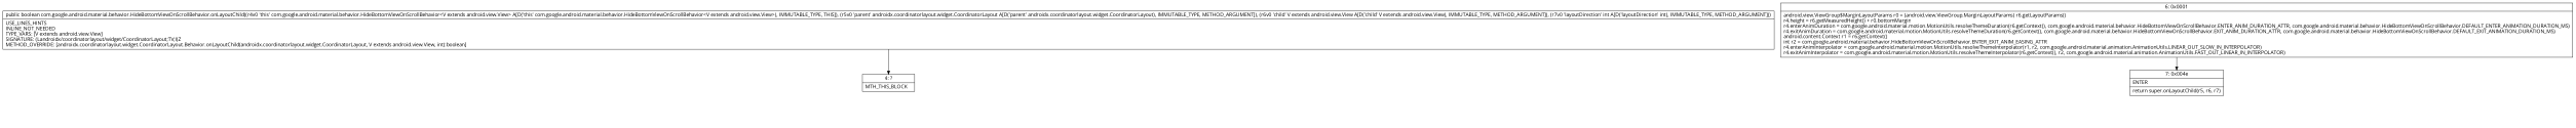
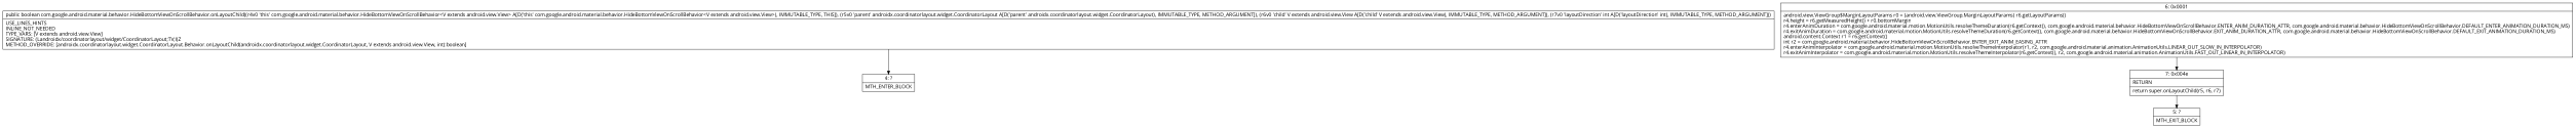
  digraph {
    fontname="Open Sans"
    node [fontname="Open Sans" shape=record]
    edge [fontname="Open Sans"]
-   n1 [label="{4\:\ ?|MTH_THIS_BLOCK\l}"]
+   n1 [label="{4\:\ ?|MTH_ENTER_BLOCK\l}"]
    n2 [label="{6\:\ 0x0001|android.view.ViewGroup$MarginLayoutParams r0 = (android.view.ViewGroup.MarginLayoutParams) r6.getLayoutParams()\lr4.height = r6.getMeasuredHeight() + r0.bottomMargin\lr4.enterAnimDuration = com.google.android.material.motion.MotionUtils.resolveThemeDuration(r6.getContext(), com.google.android.material.behavior.HideBottomViewOnScrollBehavior.ENTER_ANIM_DURATION_ATTR, com.google.android.material.behavior.HideBottomViewOnScrollBehavior.DEFAULT_ENTER_ANIMATION_DURATION_MS)\lr4.exitAnimDuration = com.google.android.material.motion.MotionUtils.resolveThemeDuration(r6.getContext(), com.google.android.material.behavior.HideBottomViewOnScrollBehavior.EXIT_ANIM_DURATION_ATTR, com.google.android.material.behavior.HideBottomViewOnScrollBehavior.DEFAULT_EXIT_ANIMATION_DURATION_MS)\landroid.content.Context r1 = r6.getContext()\lint r2 = com.google.android.material.behavior.HideBottomViewOnScrollBehavior.ENTER_EXIT_ANIM_EASING_ATTR\lr4.enterAnimInterpolator = com.google.android.material.motion.MotionUtils.resolveThemeInterpolator(r1, r2, com.google.android.material.animation.AnimationUtils.LINEAR_OUT_SLOW_IN_INTERPOLATOR)\lr4.exitAnimInterpolator = com.google.android.material.motion.MotionUtils.resolveThemeInterpolator(r6.getContext(), r2, com.google.android.material.animation.AnimationUtils.FAST_OUT_LINEAR_IN_INTERPOLATOR)\l}"]
-   n3 [label="{7\:\ 0x004e|ENTER\l|return super.onLayoutChild(r5, r6, r7)\l}"]
+   n3 [label="{7\:\ 0x004e|RETURN\l|return super.onLayoutChild(r5, r6, r7)\l}"]
+   n4 [label="{5\:\ ?|MTH_EXIT_BLOCK\l}"]
    n5 [label="{public boolean com.google.android.material.behavior.HideBottomViewOnScrollBehavior.onLayoutChild((r4v0 'this' com.google.android.material.behavior.HideBottomViewOnScrollBehavior\<V extends android.view.View\> A[D('this' com.google.android.material.behavior.HideBottomViewOnScrollBehavior\<V extends android.view.View\>), IMMUTABLE_TYPE, THIS]), (r5v0 'parent' androidx.coordinatorlayout.widget.CoordinatorLayout A[D('parent' androidx.coordinatorlayout.widget.CoordinatorLayout), IMMUTABLE_TYPE, METHOD_ARGUMENT]), (r6v0 'child' V extends android.view.View A[D('child' V extends android.view.View), IMMUTABLE_TYPE, METHOD_ARGUMENT]), (r7v0 'layoutDirection' int A[D('layoutDirection' int), IMMUTABLE_TYPE, METHOD_ARGUMENT]))  | USE_LINES_HINTS\lINLINE_NOT_NEEDED\lTYPE_VARS: [V extends android.view.View]\lSIGNATURE: (Landroidx\/coordinatorlayout\/widget\/CoordinatorLayout;TV;I)Z\lMETHOD_OVERRIDE: [androidx.coordinatorlayout.widget.CoordinatorLayout.Behavior.onLayoutChild(androidx.coordinatorlayout.widget.CoordinatorLayout, V extends android.view.View, int):boolean]\l}"]
    n2 -> n3
+   n3 -> n4
    n5 -> n1
  }
